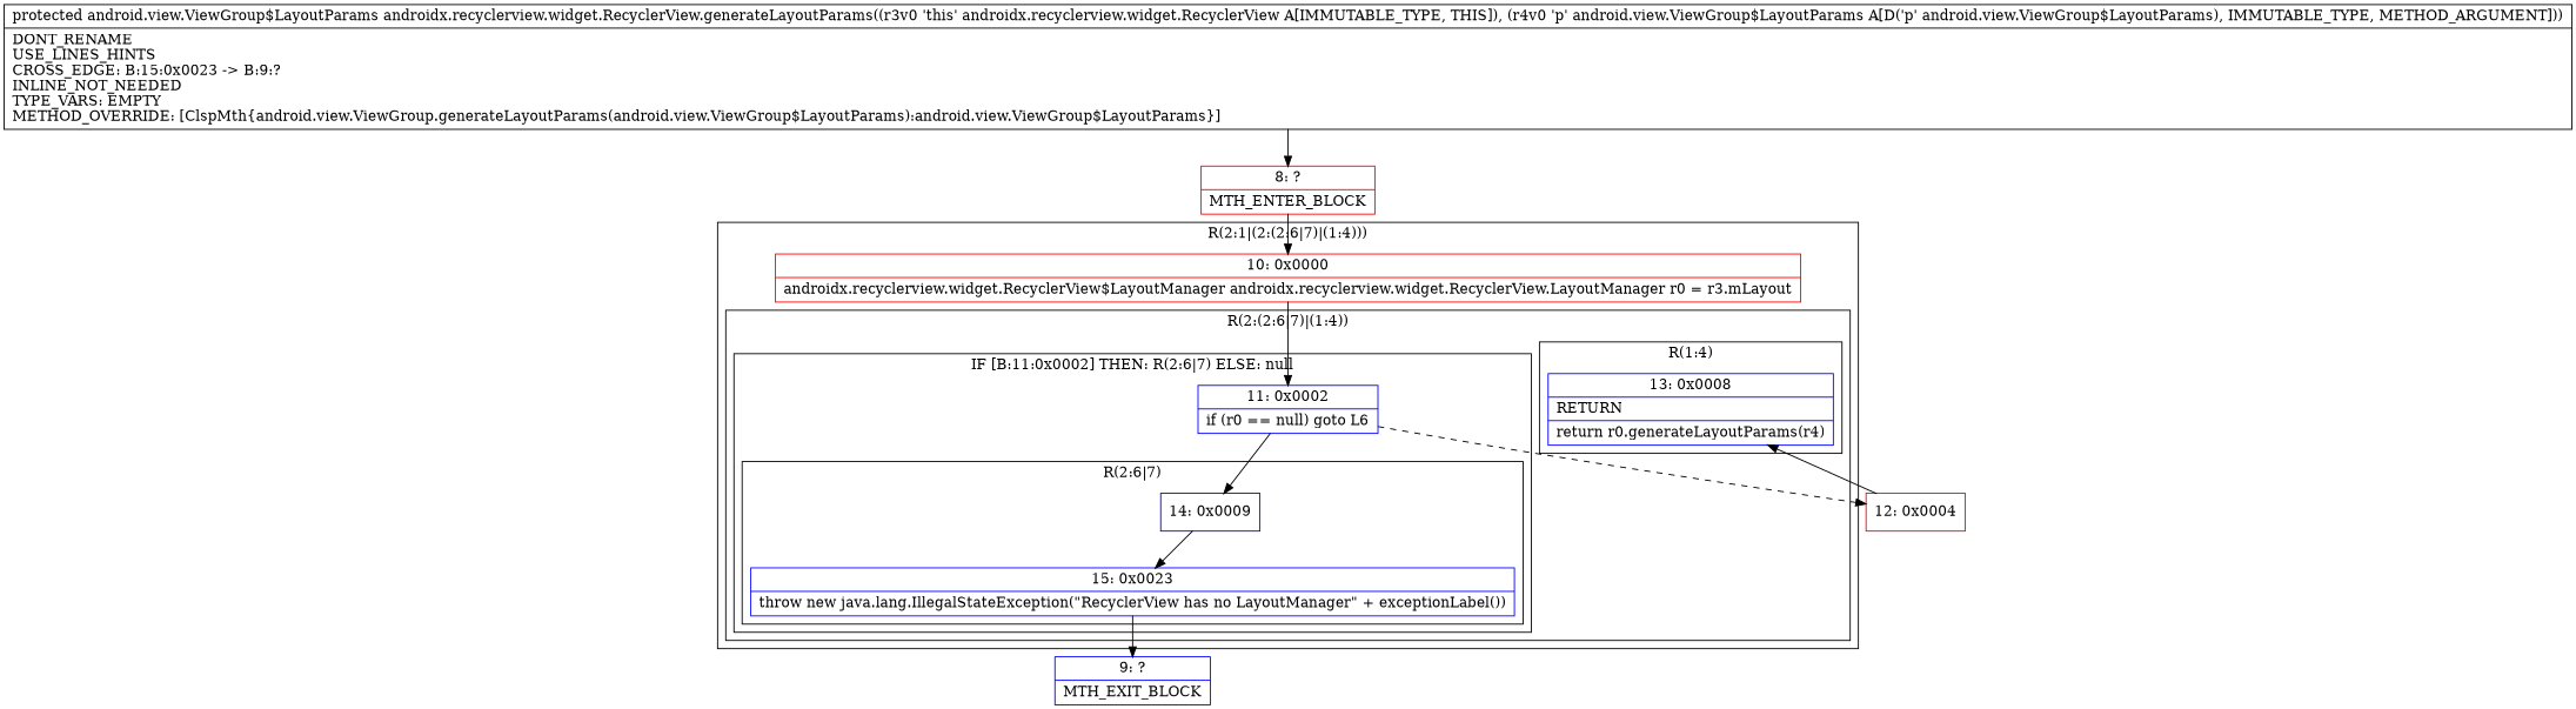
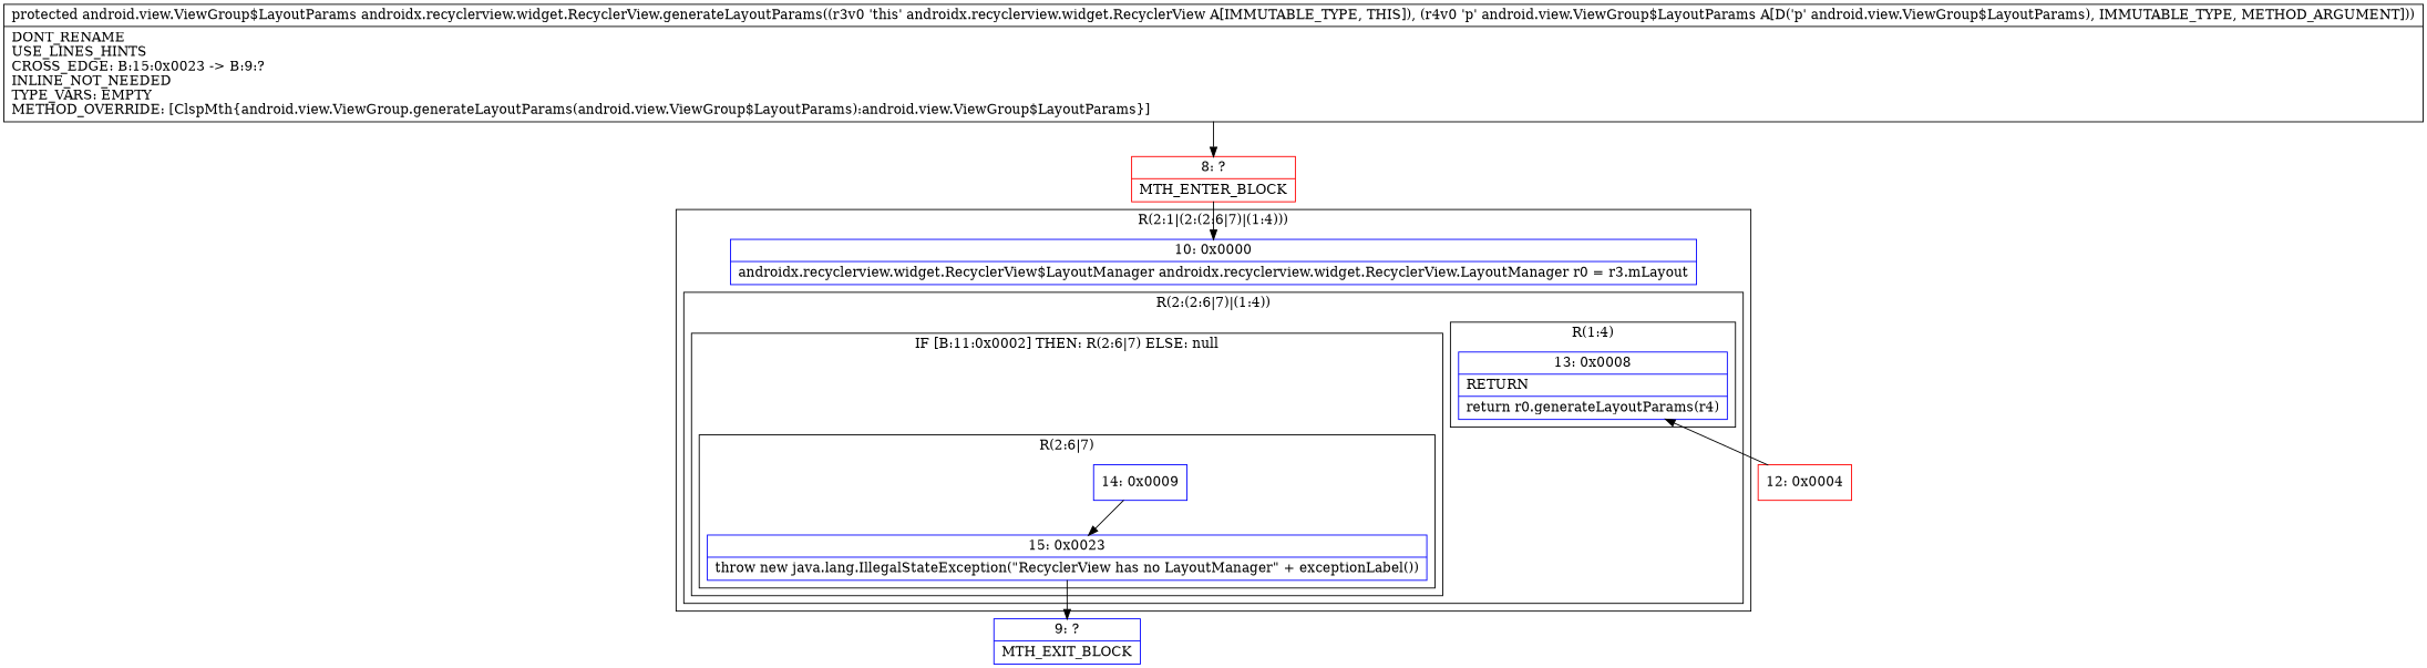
  digraph {
    node [color=blue shape=record]
    n1 [label="{14\:\ 0x0009}"]
    n2 [label="{15\:\ 0x0023|throw new java.lang.IllegalStateException(\"RecyclerView has no LayoutManager\" + exceptionLabel())\l}"]
-   n3 [label="{11\:\ 0x0002|if (r0 == null) goto L6\l}"]
    n4 [label="{13\:\ 0x0008|RETURN\l|return r0.generateLayoutParams(r4)\l}"]
-   n5 [color=red label="{10\:\ 0x0000|androidx.recyclerview.widget.RecyclerView$LayoutManager androidx.recyclerview.widget.RecyclerView.LayoutManager r0 = r3.mLayout\l}"]
+   n5 [label="{10\:\ 0x0000|androidx.recyclerview.widget.RecyclerView$LayoutManager androidx.recyclerview.widget.RecyclerView.LayoutManager r0 = r3.mLayout\l}"]
    n6 [label="{9\:\ ?|MTH_EXIT_BLOCK\l}"]
    n7 [color=red label="{12\:\ 0x0004}"]
    n8 [color=red label="{8\:\ ?|MTH_ENTER_BLOCK\l}"]
    n9 [label="{protected android.view.ViewGroup$LayoutParams androidx.recyclerview.widget.RecyclerView.generateLayoutParams((r3v0 'this' androidx.recyclerview.widget.RecyclerView A[IMMUTABLE_TYPE, THIS]), (r4v0 'p' android.view.ViewGroup$LayoutParams A[D('p' android.view.ViewGroup$LayoutParams), IMMUTABLE_TYPE, METHOD_ARGUMENT]))  | DONT_RENAME\lUSE_LINES_HINTS\lCROSS_EDGE: B:15:0x0023 \-\> B:9:?\lINLINE_NOT_NEEDED\lTYPE_VARS: EMPTY\lMETHOD_OVERRIDE: [ClspMth\{android.view.ViewGroup.generateLayoutParams(android.view.ViewGroup$LayoutParams):android.view.ViewGroup$LayoutParams\}]\l}" color=""]
    subgraph cluster_1 {
      label="R(2:1|(2:(2:6|7)|(1:4)))"
      n5
      subgraph cluster_2 {
        label="R(2:(2:6|7)|(1:4))"
        subgraph cluster_3 {
          label="IF [B:11:0x0002] THEN: R(2:6|7) ELSE: null"
-         n3
          subgraph cluster_4 {
            label="R(2:6|7)"
            n1
            n2
          }
        }
        subgraph cluster_5 {
          label="R(1:4)"
          n4
        }
      }
    }
    n1 -> n2
    n2 -> n6
-   n3 -> n1
-   n3 -> n7 [style=dashed]
-   n5 -> n3
    n7 -> n4
    n8 -> n5
    n9 -> n8
  }
